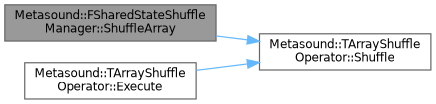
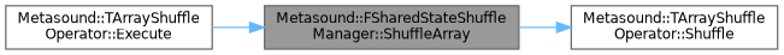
  digraph {
    rankdir=RL
    node [color=grey40 fillcolor=white fontname=Helvetica fontsize=10 shape=box style=filled]
    edge [color=steelblue1 dir=back fontname=Helvetica fontsize=10 labelfontname=Helvetica labelfontsize=10 style=solid]
    n1 [color=gray40 fillcolor=grey60 fontcolor=black height=0.2 label="Metasound::FSharedStateShuffle\lManager::ShuffleArray" width=0.4]
    n2 [height=0.2 label="Metasound::TArrayShuffle\lOperator::Shuffle" width=0.4]
    n3 [height=0.2 label="Metasound::TArrayShuffle\lOperator::Execute" width=0.4]
    n2 -> n1
-   n2 -> n3
+   n1 -> n3
  }
